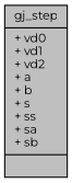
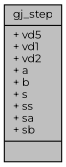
  digraph {
    fontname=Montserrat
-   n1 [color=black fillcolor=grey75 fontcolor=black fontname=Montserrat fontsize=10 height=0.2 label="{gj_step\n|+ vd0\l+ vd1\l+ vd2\l+ a\l+ b\l+ s\l+ ss\l+ sa\l+ sb\l|}" shape=record style=filled width=0.4]
+   n1 [color=black fillcolor=grey75 fontcolor=black fontname=Montserrat fontsize=10 height=0.2 label="{gj_step\n|+ vd5\l+ vd1\l+ vd2\l+ a\l+ b\l+ s\l+ ss\l+ sa\l+ sb\l|}" shape=record style=filled width=0.4]
  }
